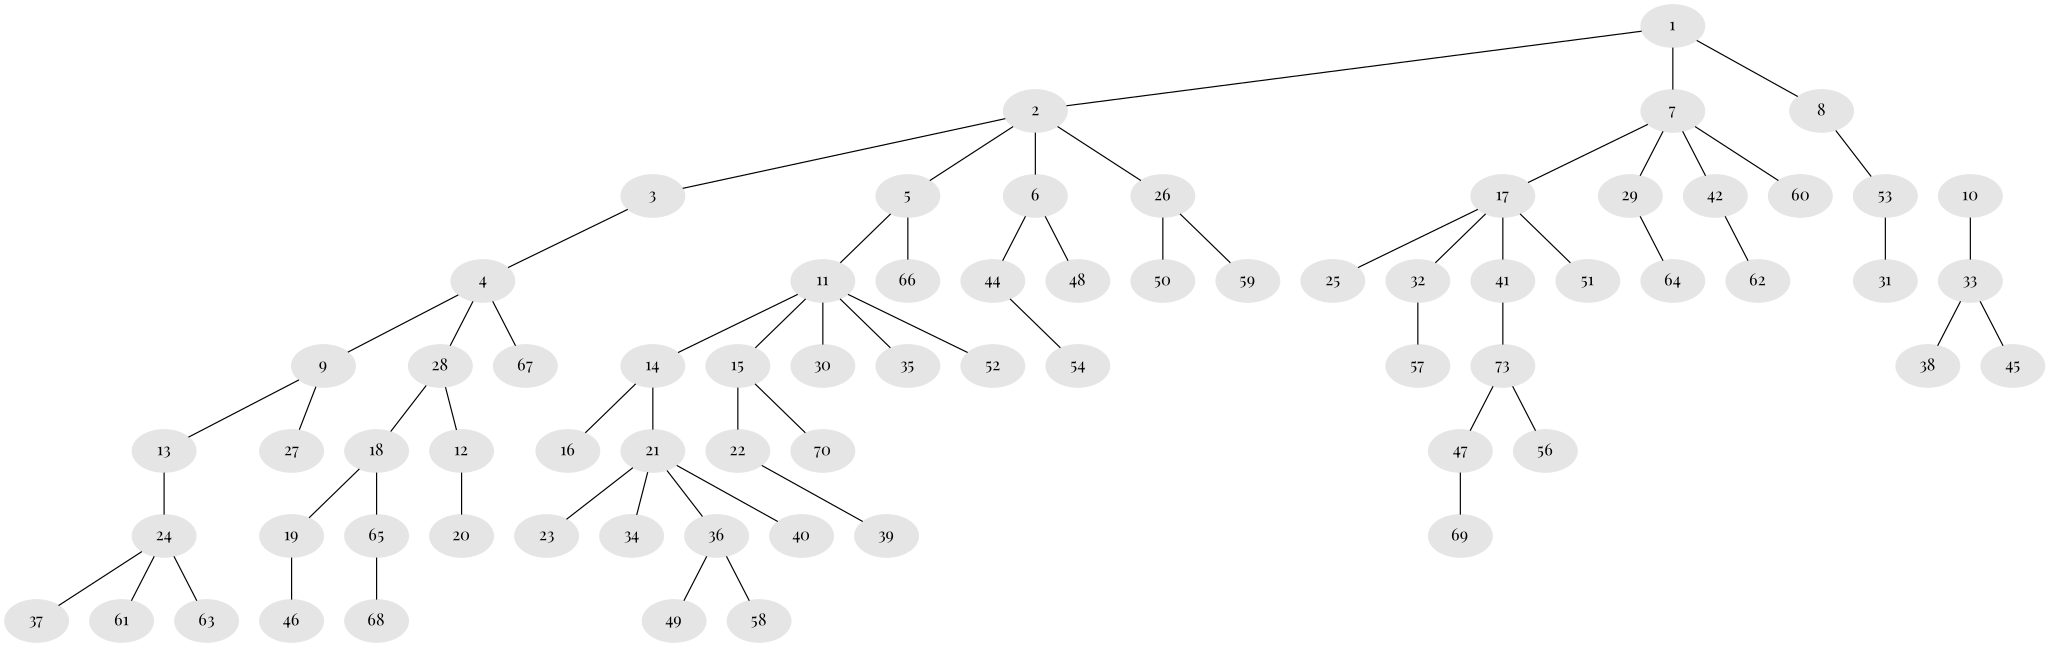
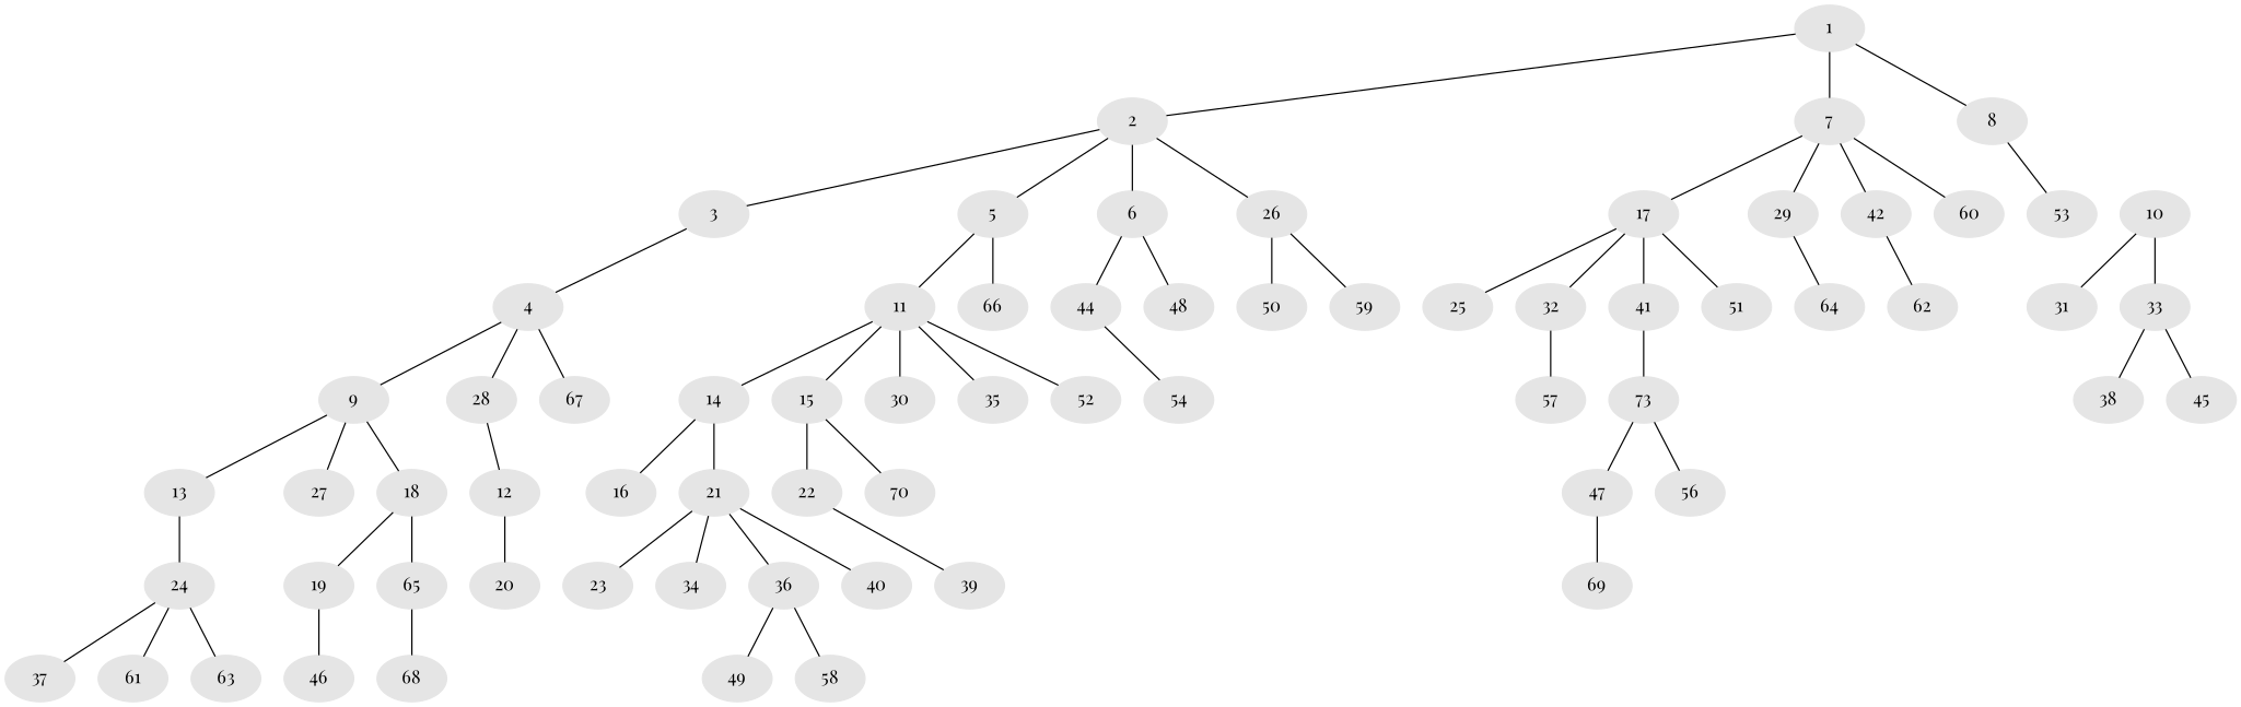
  graph {
    fontname="Playfair Display"
    node [color=gray90 fontname="Playfair Display" style=filled]
    edge [fontname="Playfair Display"]
    1
    2
    7
    8
    3
    5
    6
    26
    17
    29
    42
    60
    53
    4
    11
    66
    44
    48
    50
    59
    9
    28
    67
    13
    18
    27
    12
    14
    15
    30
    35
    52
    54
    25
    32
    41
    51
    64
    62
    10
    31
    33
    20
    24
    19
    65
    38
    45
    16
    21
    22
    70
    37
    61
    63
    23
    34
    36
    40
    39
    57
    n62 [label=73]
    46
    68
    49
    58
    47
    56
    69
    1 -- 2
    1 -- 7
    1 -- 8
    2 -- 3
    2 -- 5
    2 -- 6
    2 -- 26
    7 -- 17
    7 -- 29
    7 -- 42
    7 -- 60
    8 -- 53
    3 -- 4
    5 -- 11
    5 -- 66
    6 -- 44
    6 -- 48
    26 -- 50
    26 -- 59
    17 -- 25
    17 -- 32
    17 -- 41
    17 -- 51
    29 -- 64
    42 -- 62
    4 -- 9
    4 -- 28
    4 -- 67
    11 -- 14
    11 -- 15
    11 -- 30
    11 -- 35
    11 -- 52
    44 -- 54
    9 -- 13
-   28 -- 18
+   9 -- 18
    9 -- 27
    28 -- 12
    13 -- 24
    18 -- 19
    18 -- 65
    12 -- 20
    14 -- 16
    14 -- 21
    15 -- 22
    15 -- 70
    32 -- 57
    41 -- n62
-   53 -- 31
+   10 -- 31
    10 -- 33
    33 -- 38
    33 -- 45
    24 -- 37
    24 -- 61
    24 -- 63
    19 -- 46
    65 -- 68
    21 -- 23
    21 -- 34
    21 -- 36
    21 -- 40
    22 -- 39
    36 -- 49
    36 -- 58
    n62 -- 47
    n62 -- 56
    47 -- 69
  }
